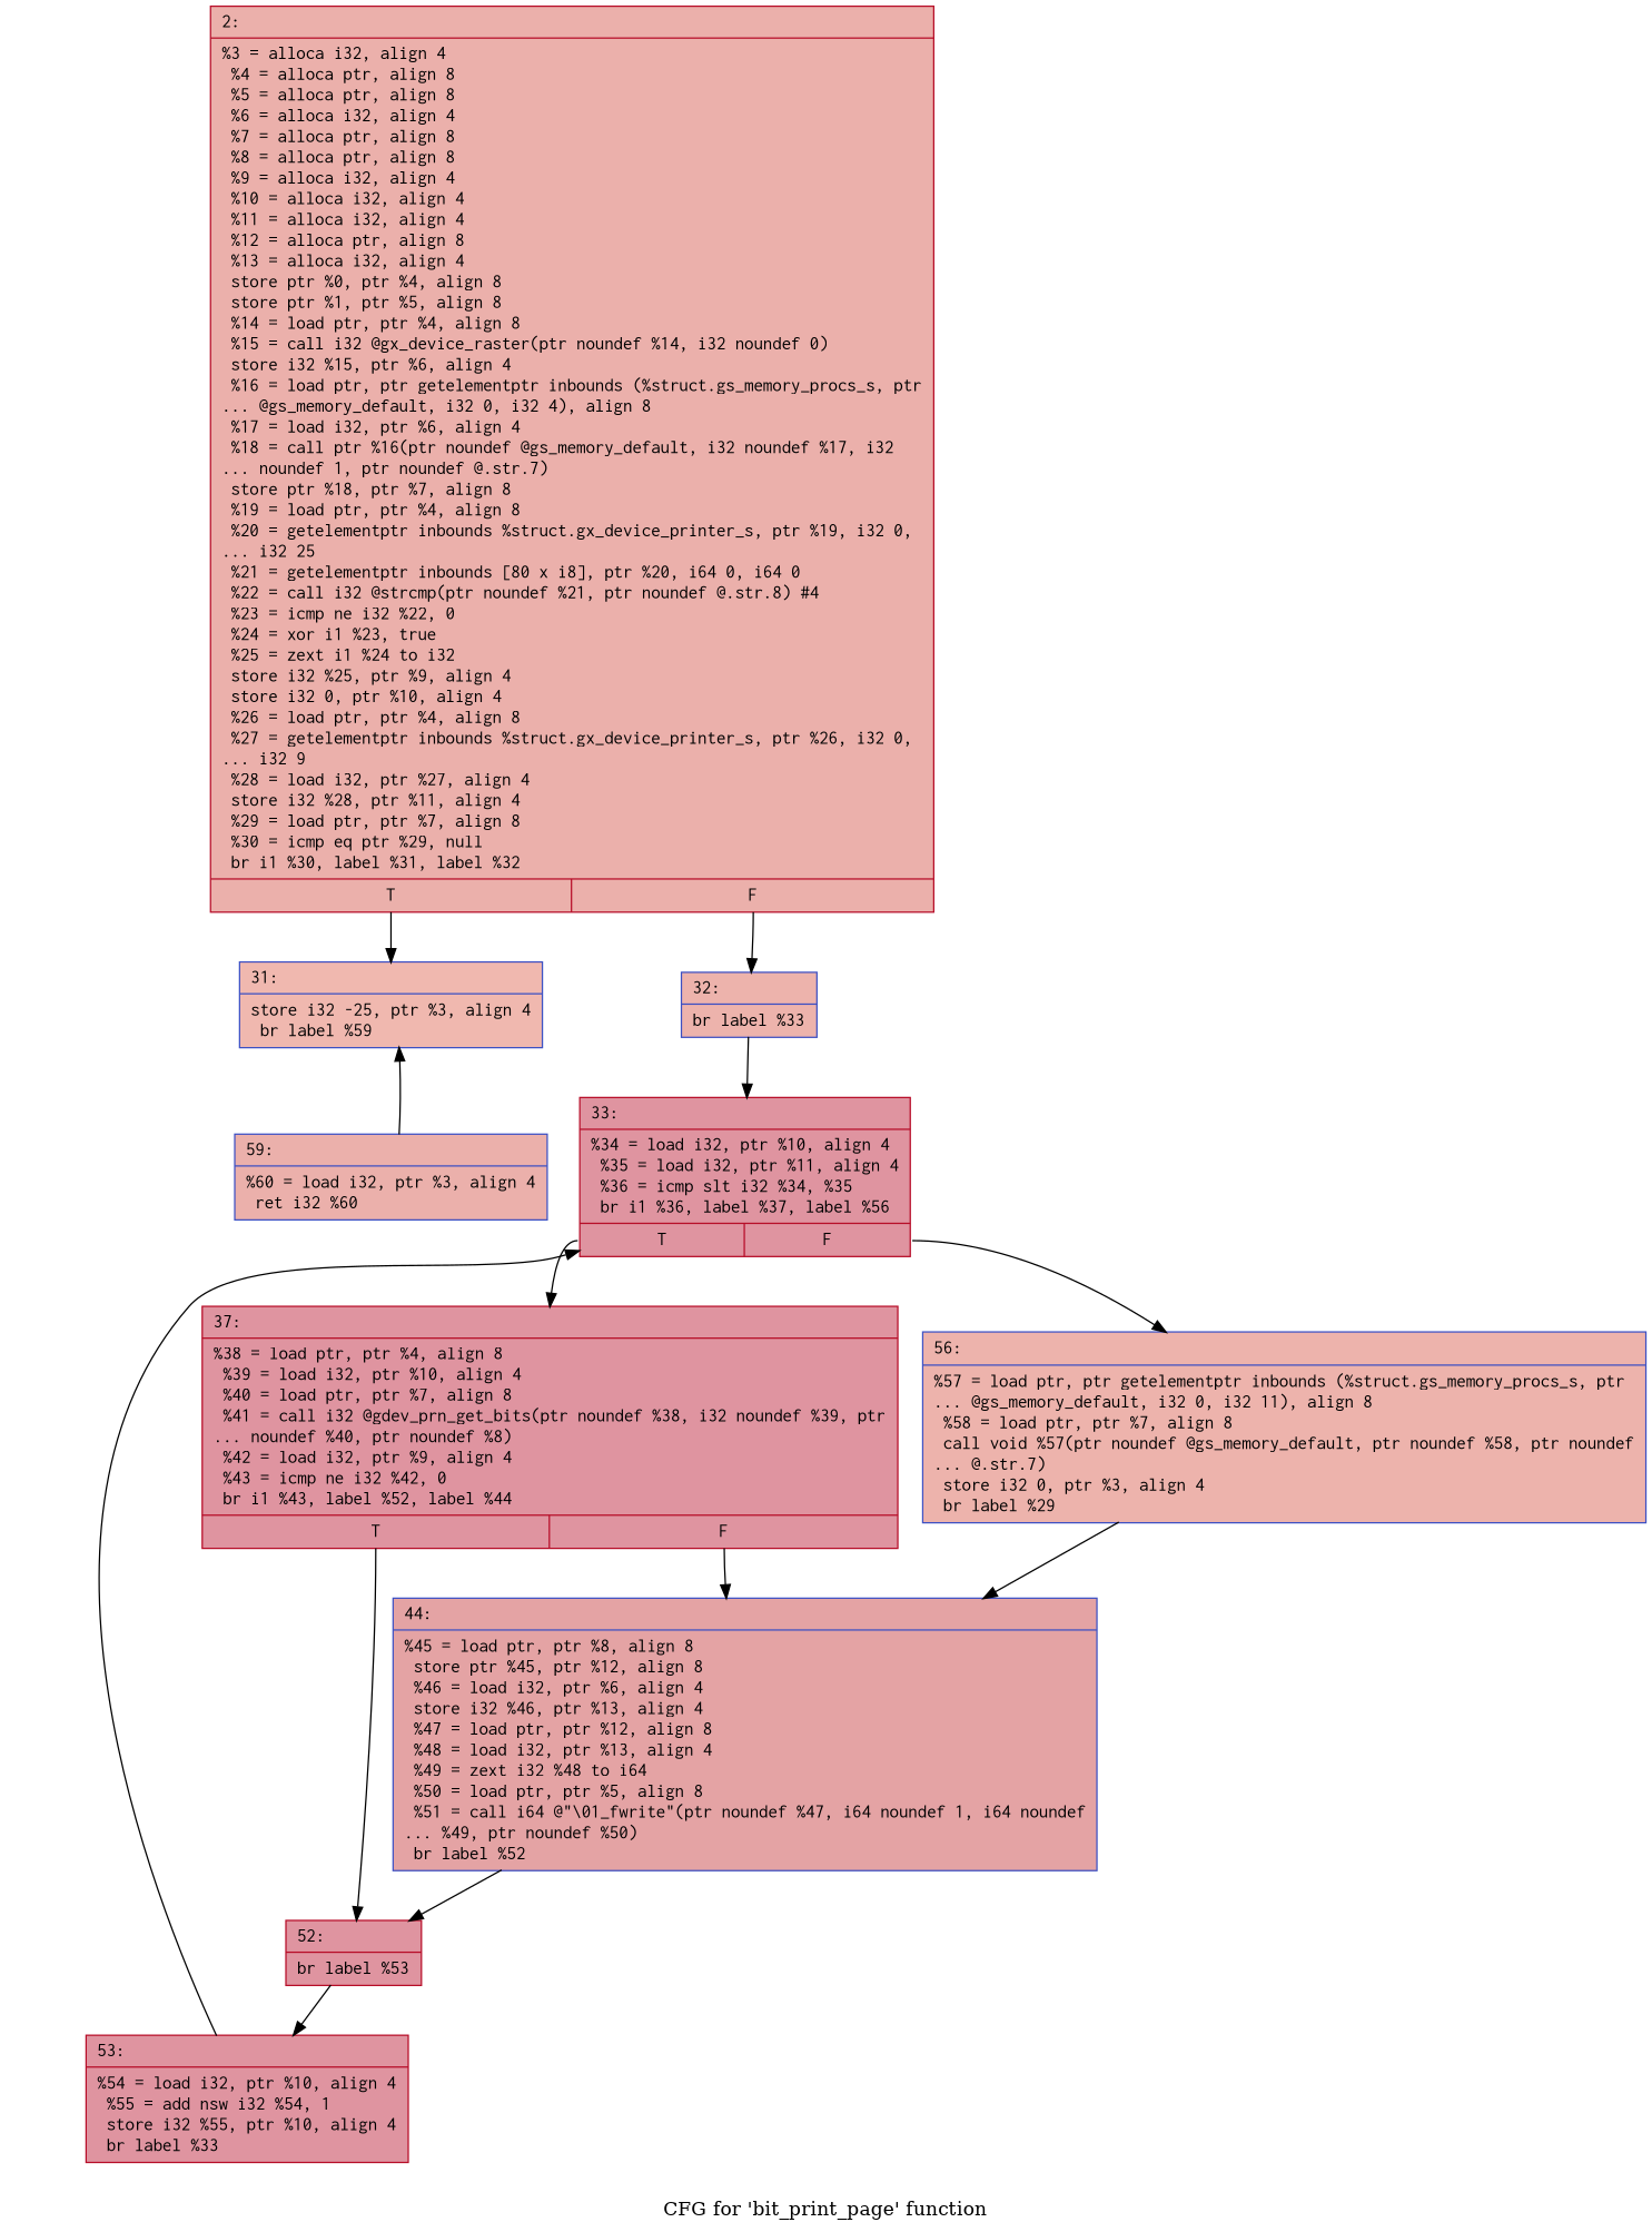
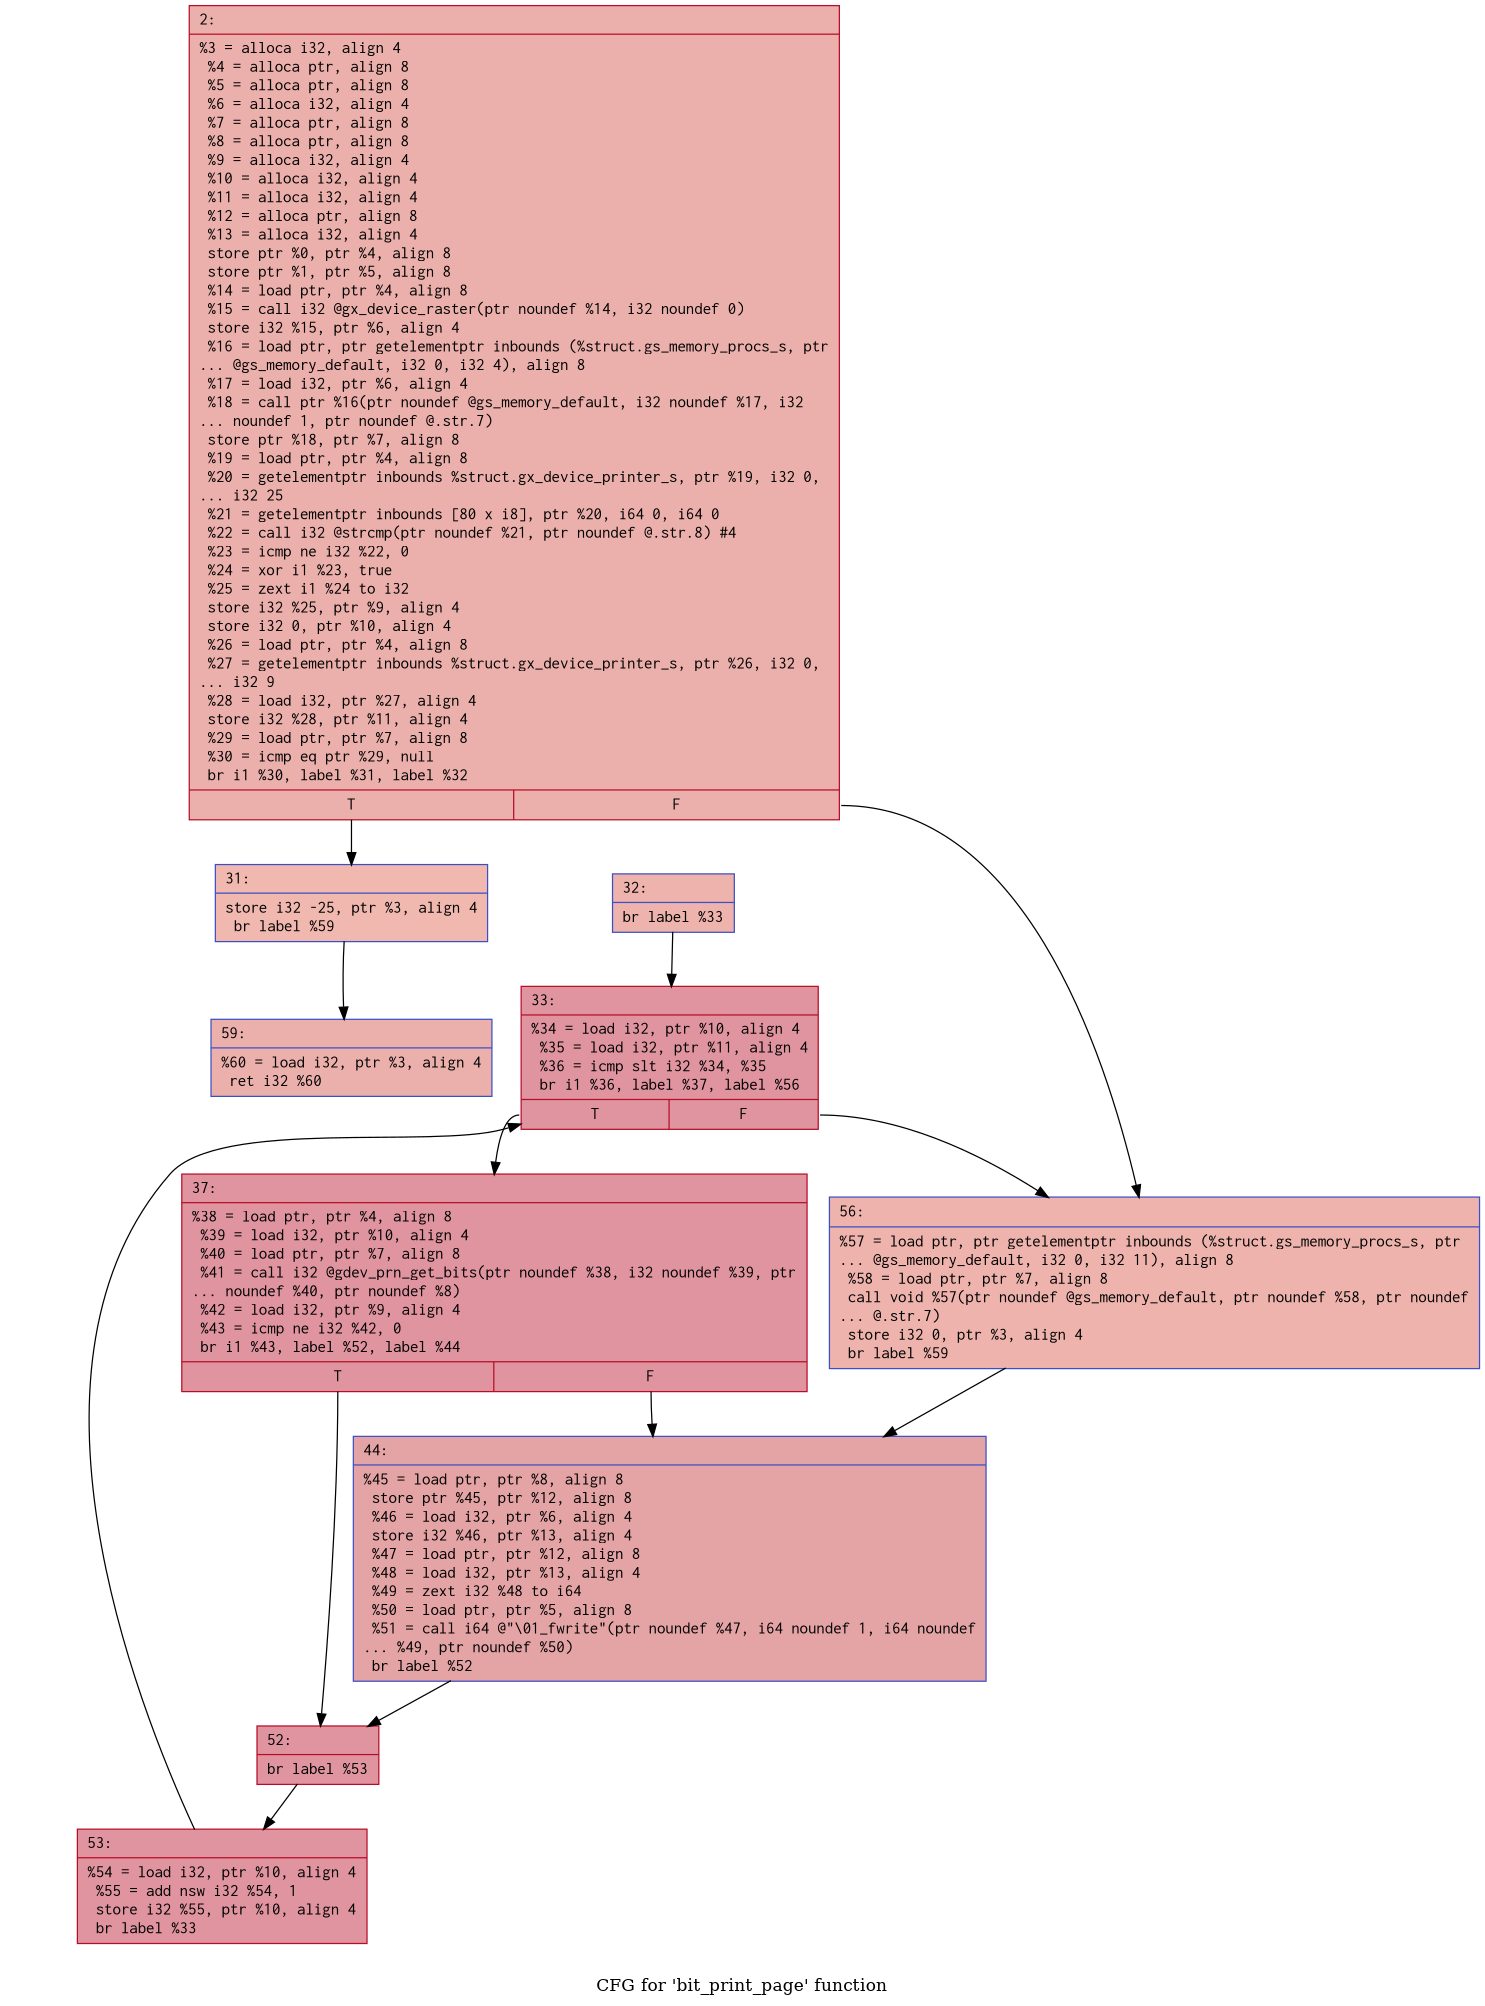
  digraph {
    label="CFG for 'bit_print_page' function"
    node [color="#b70d28ff" fillcolor="#b70d2870" fontname=Courier shape=record style=filled]
    n1 [fillcolor="#d24b4070" label="{2:\l|  %3 = alloca i32, align 4\l  %4 = alloca ptr, align 8\l  %5 = alloca ptr, align 8\l  %6 = alloca i32, align 4\l  %7 = alloca ptr, align 8\l  %8 = alloca ptr, align 8\l  %9 = alloca i32, align 4\l  %10 = alloca i32, align 4\l  %11 = alloca i32, align 4\l  %12 = alloca ptr, align 8\l  %13 = alloca i32, align 4\l  store ptr %0, ptr %4, align 8\l  store ptr %1, ptr %5, align 8\l  %14 = load ptr, ptr %4, align 8\l  %15 = call i32 @gx_device_raster(ptr noundef %14, i32 noundef 0)\l  store i32 %15, ptr %6, align 4\l  %16 = load ptr, ptr getelementptr inbounds (%struct.gs_memory_procs_s, ptr\l... @gs_memory_default, i32 0, i32 4), align 8\l  %17 = load i32, ptr %6, align 4\l  %18 = call ptr %16(ptr noundef @gs_memory_default, i32 noundef %17, i32\l... noundef 1, ptr noundef @.str.7)\l  store ptr %18, ptr %7, align 8\l  %19 = load ptr, ptr %4, align 8\l  %20 = getelementptr inbounds %struct.gx_device_printer_s, ptr %19, i32 0,\l... i32 25\l  %21 = getelementptr inbounds [80 x i8], ptr %20, i64 0, i64 0\l  %22 = call i32 @strcmp(ptr noundef %21, ptr noundef @.str.8) #4\l  %23 = icmp ne i32 %22, 0\l  %24 = xor i1 %23, true\l  %25 = zext i1 %24 to i32\l  store i32 %25, ptr %9, align 4\l  store i32 0, ptr %10, align 4\l  %26 = load ptr, ptr %4, align 8\l  %27 = getelementptr inbounds %struct.gx_device_printer_s, ptr %26, i32 0,\l... i32 9\l  %28 = load i32, ptr %27, align 4\l  store i32 %28, ptr %11, align 4\l  %29 = load ptr, ptr %7, align 8\l  %30 = icmp eq ptr %29, null\l  br i1 %30, label %31, label %32\l|{<s0>T|<s1>F}}"]
    n2 [color="#3d50c3ff" fillcolor="#dc5d4a70" label="{31:\l|  store i32 -25, ptr %3, align 4\l  br label %59\l}"]
    n3 [color="#3d50c3ff" fillcolor="#d6524470" label="{32:\l|  br label %33\l}"]
    n4 [color="#3d50c3ff" fillcolor="#d24b4070" label="{59:\l|  %60 = load i32, ptr %3, align 4\l  ret i32 %60\l}"]
    n5 [label="{33:\l|  %34 = load i32, ptr %10, align 4\l  %35 = load i32, ptr %11, align 4\l  %36 = icmp slt i32 %34, %35\l  br i1 %36, label %37, label %56\l|{<s0>T|<s1>F}}"]
    n6 [label="{37:\l|  %38 = load ptr, ptr %4, align 8\l  %39 = load i32, ptr %10, align 4\l  %40 = load ptr, ptr %7, align 8\l  %41 = call i32 @gdev_prn_get_bits(ptr noundef %38, i32 noundef %39, ptr\l... noundef %40, ptr noundef %8)\l  %42 = load i32, ptr %9, align 4\l  %43 = icmp ne i32 %42, 0\l  br i1 %43, label %52, label %44\l|{<s0>T|<s1>F}}"]
-   n7 [color="#3d50c3ff" fillcolor="#d6524470" label="{56:\l|  %57 = load ptr, ptr getelementptr inbounds (%struct.gs_memory_procs_s, ptr\l... @gs_memory_default, i32 0, i32 11), align 8\l  %58 = load ptr, ptr %7, align 8\l  call void %57(ptr noundef @gs_memory_default, ptr noundef %58, ptr noundef\l... @.str.7)\l  store i32 0, ptr %3, align 4\l  br label %29\l}"]
+   n7 [color="#3d50c3ff" fillcolor="#d6524470" label="{56:\l|  %57 = load ptr, ptr getelementptr inbounds (%struct.gs_memory_procs_s, ptr\l... @gs_memory_default, i32 0, i32 11), align 8\l  %58 = load ptr, ptr %7, align 8\l  call void %57(ptr noundef @gs_memory_default, ptr noundef %58, ptr noundef\l... @.str.7)\l  store i32 0, ptr %3, align 4\l  br label %59\l}"]
    n8 [label="{52:\l|  br label %53\l}"]
    n9 [color="#3d50c3ff" fillcolor="#c32e3170" label="{44:\l|  %45 = load ptr, ptr %8, align 8\l  store ptr %45, ptr %12, align 8\l  %46 = load i32, ptr %6, align 4\l  store i32 %46, ptr %13, align 4\l  %47 = load ptr, ptr %12, align 8\l  %48 = load i32, ptr %13, align 4\l  %49 = zext i32 %48 to i64\l  %50 = load ptr, ptr %5, align 8\l  %51 = call i64 @\"\\01_fwrite\"(ptr noundef %47, i64 noundef 1, i64 noundef\l... %49, ptr noundef %50)\l  br label %52\l}"]
    n10 [label="{53:\l|  %54 = load i32, ptr %10, align 4\l  %55 = add nsw i32 %54, 1\l  store i32 %55, ptr %10, align 4\l  br label %33\l}"]
    n1 -> n2 [tailport=s0]
-   n1 -> n3 [tailport=s1]
-   n4 -> n2
+   n1 -> n7 [tailport=s1]
+   n2 -> n4
    n3 -> n5
    n5 -> n6 [tailport=s0]
    n5 -> n7 [tailport=s1]
    n6 -> n8 [tailport=s0]
    n6 -> n9 [tailport=s1]
    n7 -> n9
    n8 -> n10
    n9 -> n8
    n10 -> n5
  }
